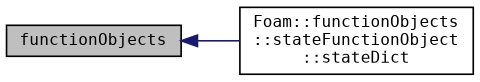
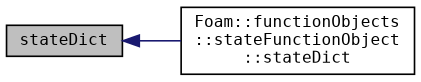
  digraph {
    rankdir=LR
    fontname="DejaVu Sans Mono"
    node [color=black fontname="DejaVu Sans Mono" fontsize=10 shape=record]
-   n1 [fillcolor=grey75 fontcolor=black height=0.2 label=functionObjects style=filled width=0.4]
+   n1 [fillcolor=grey75 fontcolor=black height=0.2 label=stateDict style=filled width=0.4]
    n2 [height=0.2 label="Foam::functionObjects\l::stateFunctionObject\l::stateDict" width=0.4]
    n1 -> n2 [color=midnightblue dir=back fontname="DejaVu Sans Mono" fontsize=10 labelfontname=Helvetica labelfontsize=10 style=solid]
  }
